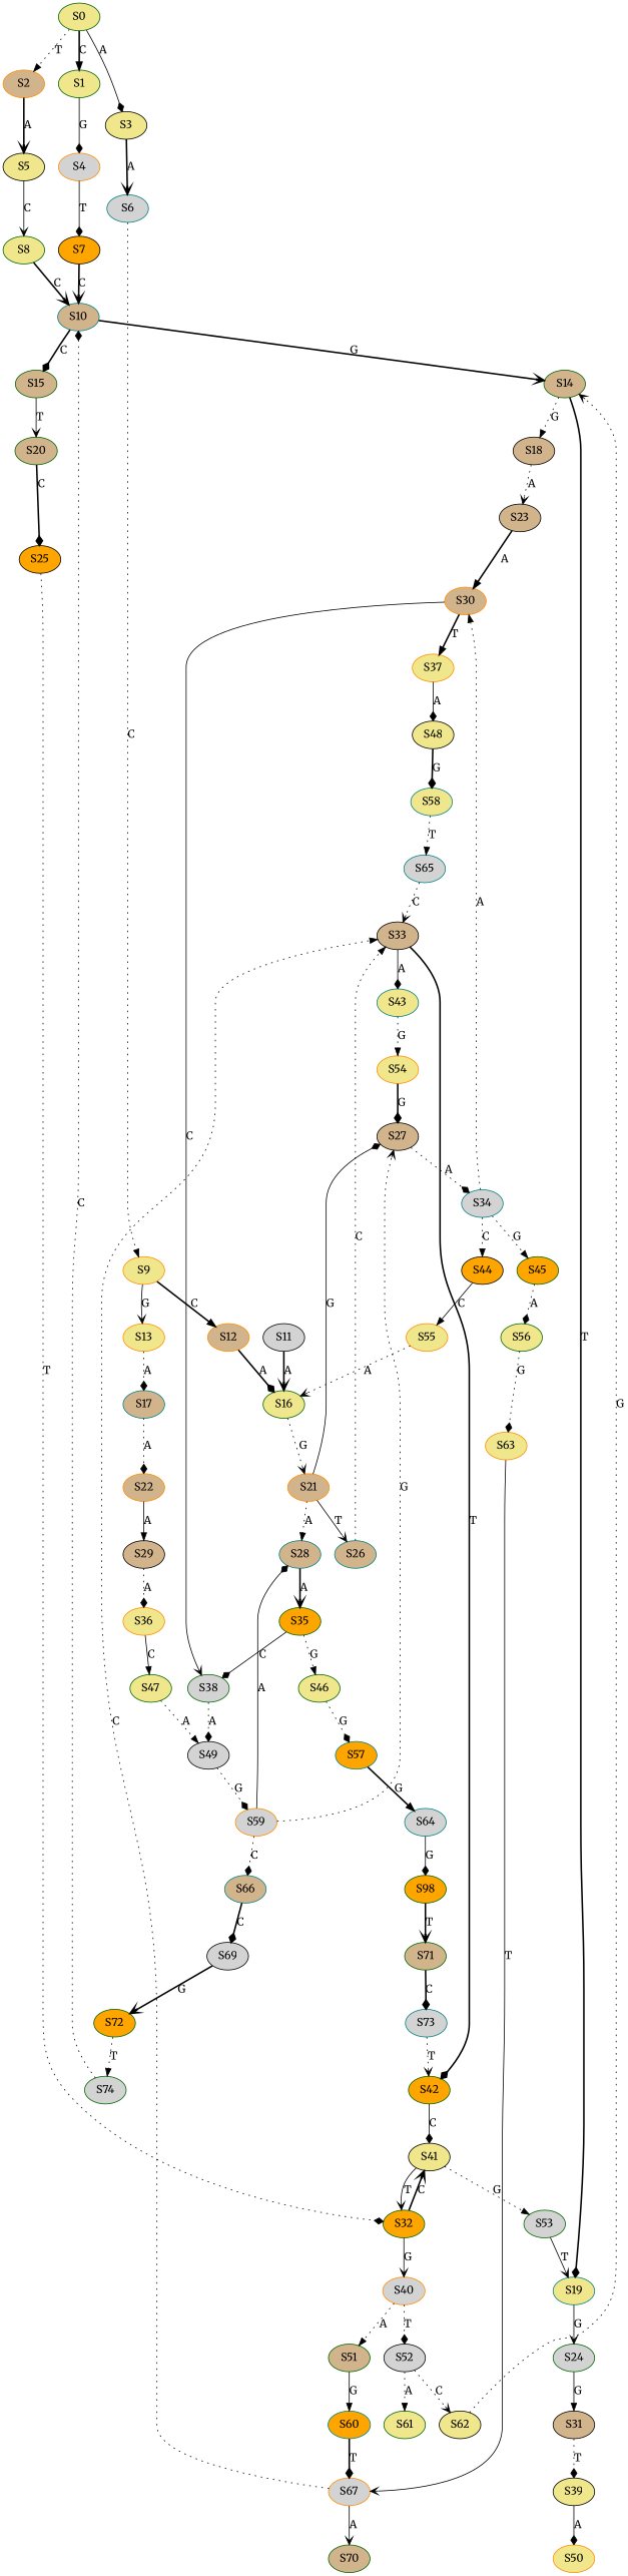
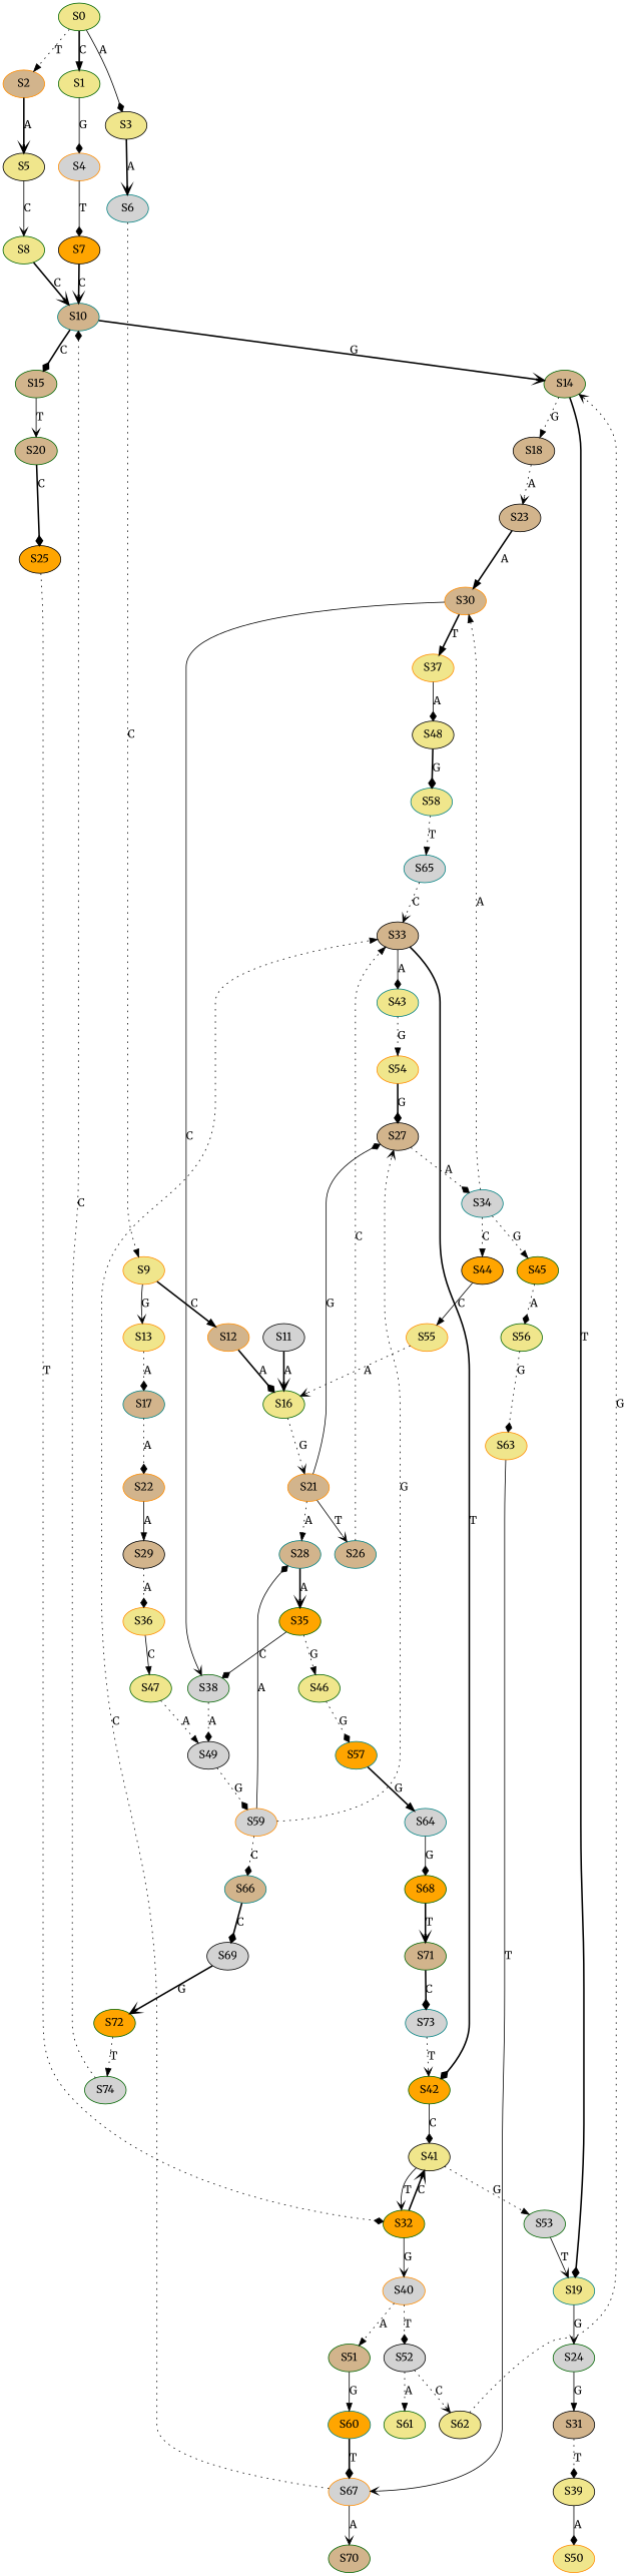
  strict digraph {
    fontname=Merriweather
    node [color=darkgreen fillcolor=khaki fontname=Merriweather style=filled]
    edge [arrowhead=diamond fontname=Merriweather style=dotted]
    S0
    S1
    S2 [color=darkorange fillcolor=tan]
    S3 [color=black]
    S4 [color=darkorange fillcolor=lightgrey]
    S5 [color=black]
    S6 [color=teal fillcolor=lightgrey]
    S7 [color=black fillcolor=orange]
    S8
    S9 [color=darkorange]
    S10 [color=teal fillcolor=tan]
    S12 [color=darkorange fillcolor=tan]
    S13 [color=darkorange]
    S14 [fillcolor=tan]
    S15 [fillcolor=tan]
    S11 [color=black fillcolor=lightgrey]
    S16
    S17 [color=teal fillcolor=tan]
    S18 [color=black fillcolor=tan]
    S19 [color=teal]
    S20 [fillcolor=tan]
    S21 [color=darkorange fillcolor=tan]
    S22 [color=darkorange fillcolor=tan]
    S23 [color=black fillcolor=tan]
    S24 [fillcolor=lightgrey]
    S25 [color=black fillcolor=orange]
    S26 [color=teal fillcolor=tan]
    S27 [color=black fillcolor=tan]
    S28 [color=teal fillcolor=tan]
    S29 [color=black fillcolor=tan]
    S30 [color=darkorange fillcolor=tan]
    S31 [color=black fillcolor=tan]
    S32 [fillcolor=orange]
    S33 [color=black fillcolor=tan]
    S34 [color=teal fillcolor=lightgrey]
    S35 [fillcolor=orange]
    S36 [color=darkorange]
    S37 [color=darkorange]
    S38 [fillcolor=lightgrey]
    S39 [color=black]
    S40 [color=darkorange fillcolor=lightgrey]
    S41 [color=black]
    S42 [fillcolor=orange]
    S43 [color=teal]
    S44 [color=black fillcolor=orange]
    S45 [fillcolor=orange]
    S46
    S47
    S48 [color=black]
    S49 [color=black fillcolor=lightgrey]
    S50 [color=darkorange]
    S51 [fillcolor=tan]
    S52 [color=black fillcolor=lightgrey]
    S53 [fillcolor=lightgrey]
    S54 [color=darkorange]
    S55 [color=darkorange]
    S56
    S57 [color=teal fillcolor=orange]
    S58 [color=teal]
    S59 [color=darkorange fillcolor=lightgrey]
    S60 [color=teal fillcolor=orange]
    S61
    S62 [color=black]
    S63 [color=darkorange]
    S64 [color=teal fillcolor=lightgrey]
    S65 [color=teal fillcolor=lightgrey]
    S66 [color=teal fillcolor=tan]
    S67 [color=darkorange fillcolor=lightgrey]
-   S68 [fillcolor=orange label=S98]
+   S68 [fillcolor=orange]
    S69 [color=black fillcolor=lightgrey]
    S70 [fillcolor=tan]
    S71 [fillcolor=tan]
    S72 [fillcolor=orange]
    S73 [color=teal fillcolor=lightgrey]
    S74 [fillcolor=lightgrey]
    S0 -> S1 [arrowhead=normal label=C style=bold]
    S0 -> S2 [arrowhead=normal label=T]
    S0 -> S3 [label=A style=solid]
    S1 -> S4 [label=G style=solid]
    S2 -> S5 [arrowhead=vee label=A style=bold]
    S3 -> S6 [arrowhead=vee label=A style=bold]
    S4 -> S7 [label=T style=solid]
    S5 -> S8 [arrowhead=vee label=C style=solid]
    S6 -> S9 [arrowhead=normal label=C]
    S7 -> S10 [arrowhead=vee label=C style=bold]
    S8 -> S10 [arrowhead=vee label=C style=bold]
    S9 -> S12 [arrowhead=normal label=C style=bold]
    S9 -> S13 [arrowhead=vee label=G style=solid]
    S10 -> S14 [arrowhead=vee label=G style=bold]
    S10 -> S15 [label=C style=bold]
    S12 -> S16 [label=A style=bold]
    S13 -> S17 [label=A]
    S14 -> S18 [arrowhead=normal label=G]
    S14 -> S19 [label=T style=bold]
    S15 -> S20 [arrowhead=vee label=T style=solid]
    S11 -> S16 [arrowhead=vee label=A style=bold]
    S16 -> S21 [arrowhead=vee label=G]
    S17 -> S22 [label=A]
    S18 -> S23 [arrowhead=vee label=A]
    S19 -> S24 [arrowhead=vee label=G style=solid]
    S20 -> S25 [label=C style=bold]
    S21 -> S26 [arrowhead=vee label=T style=solid]
    S21 -> S27 [label=G style=solid]
    S21 -> S28 [arrowhead=normal label=A]
    S22 -> S29 [arrowhead=normal label=A style=solid]
    S23 -> S30 [arrowhead=normal label=A style=bold]
    S24 -> S31 [arrowhead=normal label=G style=solid]
    S25 -> S32 [label=T]
    S26 -> S33 [arrowhead=normal label=C]
    S27 -> S34 [label=A]
    S28 -> S35 [arrowhead=vee label=A style=bold]
    S29 -> S36 [label=A]
    S30 -> S37 [arrowhead=normal label=T style=bold]
    S30 -> S38 [arrowhead=vee label=C style=solid]
    S31 -> S39 [label=T]
    S32 -> S40 [arrowhead=vee label=G style=solid]
    S32 -> S41 [arrowhead=vee label=C style=bold]
    S33 -> S42 [label=T style=bold]
    S33 -> S43 [label=A style=solid]
    S34 -> S30 [arrowhead=normal label=A]
    S34 -> S44 [arrowhead=normal label=C]
    S34 -> S45 [arrowhead=normal label=G]
    S35 -> S38 [label=C style=solid]
    S35 -> S46 [arrowhead=normal label=G]
    S36 -> S47 [arrowhead=normal label=C style=solid]
    S37 -> S48 [label=A style=solid]
    S38 -> S49 [label=A]
    S39 -> S50 [label=A style=solid]
    S40 -> S51 [arrowhead=normal label=A]
    S40 -> S52 [label=T]
    S41 -> S32 [arrowhead=vee label=T style=solid]
    S41 -> S53 [arrowhead=normal label=G]
    S42 -> S41 [label=C style=solid]
    S43 -> S54 [arrowhead=normal label=G]
    S44 -> S55 [arrowhead=normal label=C style=solid]
    S45 -> S56 [label=A]
    S46 -> S57 [label=G]
    S47 -> S49 [arrowhead=normal label=A]
    S48 -> S58 [label=G style=bold]
    S49 -> S59 [label=G]
    S51 -> S60 [arrowhead=normal label=G style=solid]
    S52 -> S61 [arrowhead=normal label=A]
    S52 -> S62 [arrowhead=vee label=C]
    S53 -> S19 [arrowhead=vee label=T style=solid]
    S54 -> S27 [label=G style=bold]
    S55 -> S16 [arrowhead=vee label=A]
    S56 -> S63 [label=G]
    S57 -> S64 [arrowhead=normal label=G style=bold]
    S58 -> S65 [arrowhead=normal label=T]
    S59 -> S27 [arrowhead=vee label=G]
    S59 -> S28 [label=A style=solid]
    S59 -> S66 [label=C]
    S60 -> S67 [label=T style=bold]
    S62 -> S14 [arrowhead=vee label=G]
    S63 -> S67 [arrowhead=vee label=T style=solid]
    S64 -> S68 [label=G style=solid]
    S65 -> S33 [arrowhead=vee label=C]
    S66 -> S69 [label=C style=bold]
    S67 -> S33 [arrowhead=normal label=C]
    S67 -> S70 [arrowhead=vee label=A style=solid]
    S68 -> S71 [arrowhead=vee label=T style=bold]
    S69 -> S72 [arrowhead=vee label=G style=bold]
    S71 -> S73 [label=C style=bold]
    S72 -> S74 [arrowhead=normal label=T]
    S73 -> S42 [arrowhead=vee label=T]
    S74 -> S10 [label=C]
  }
